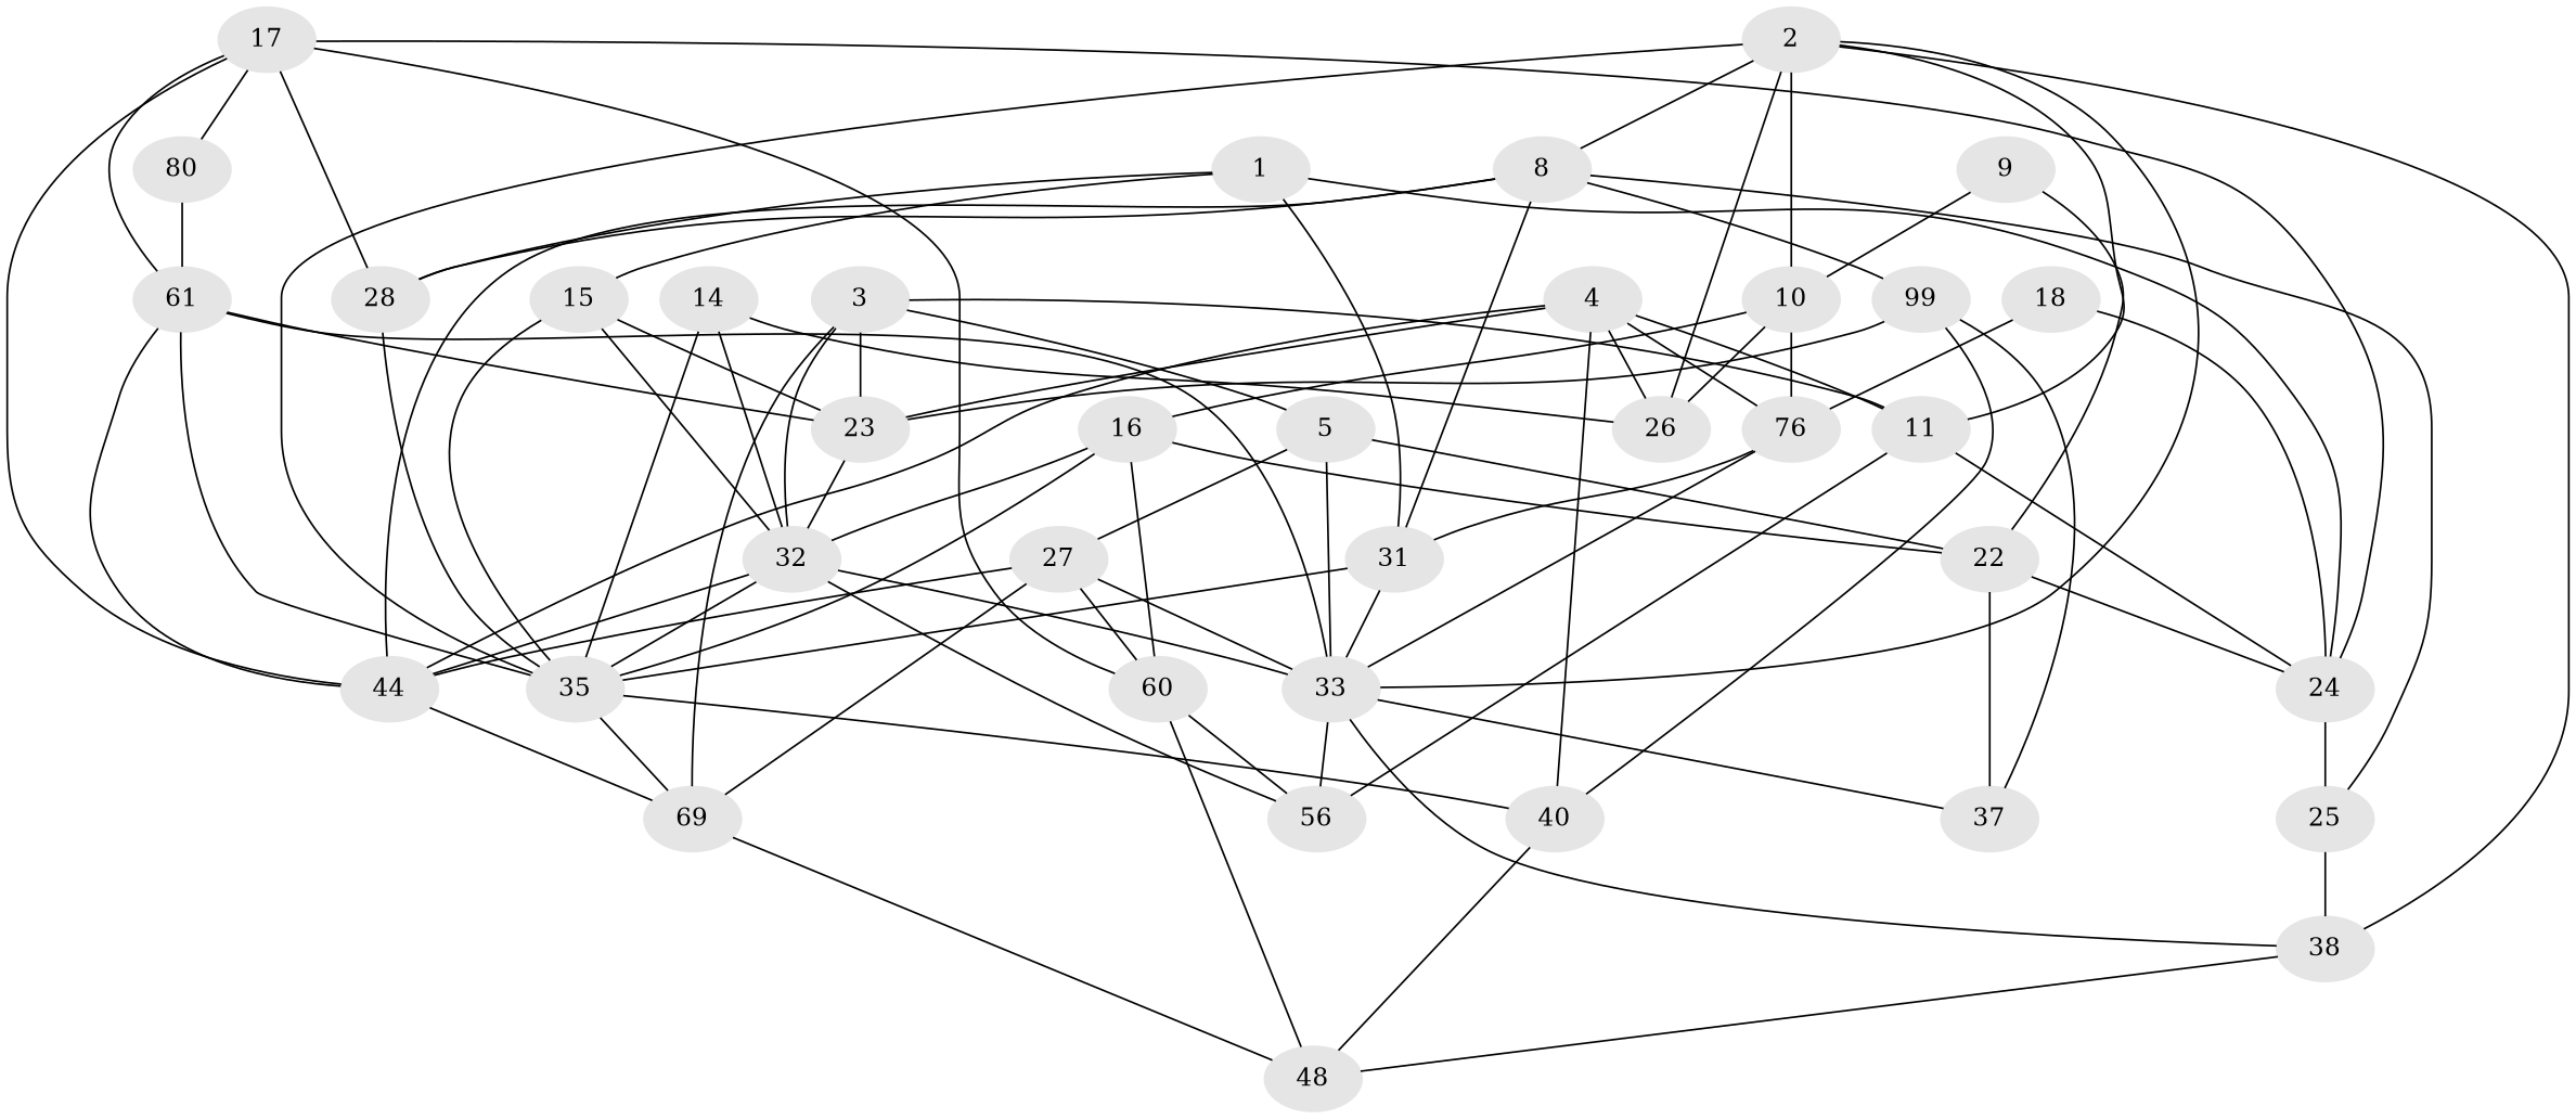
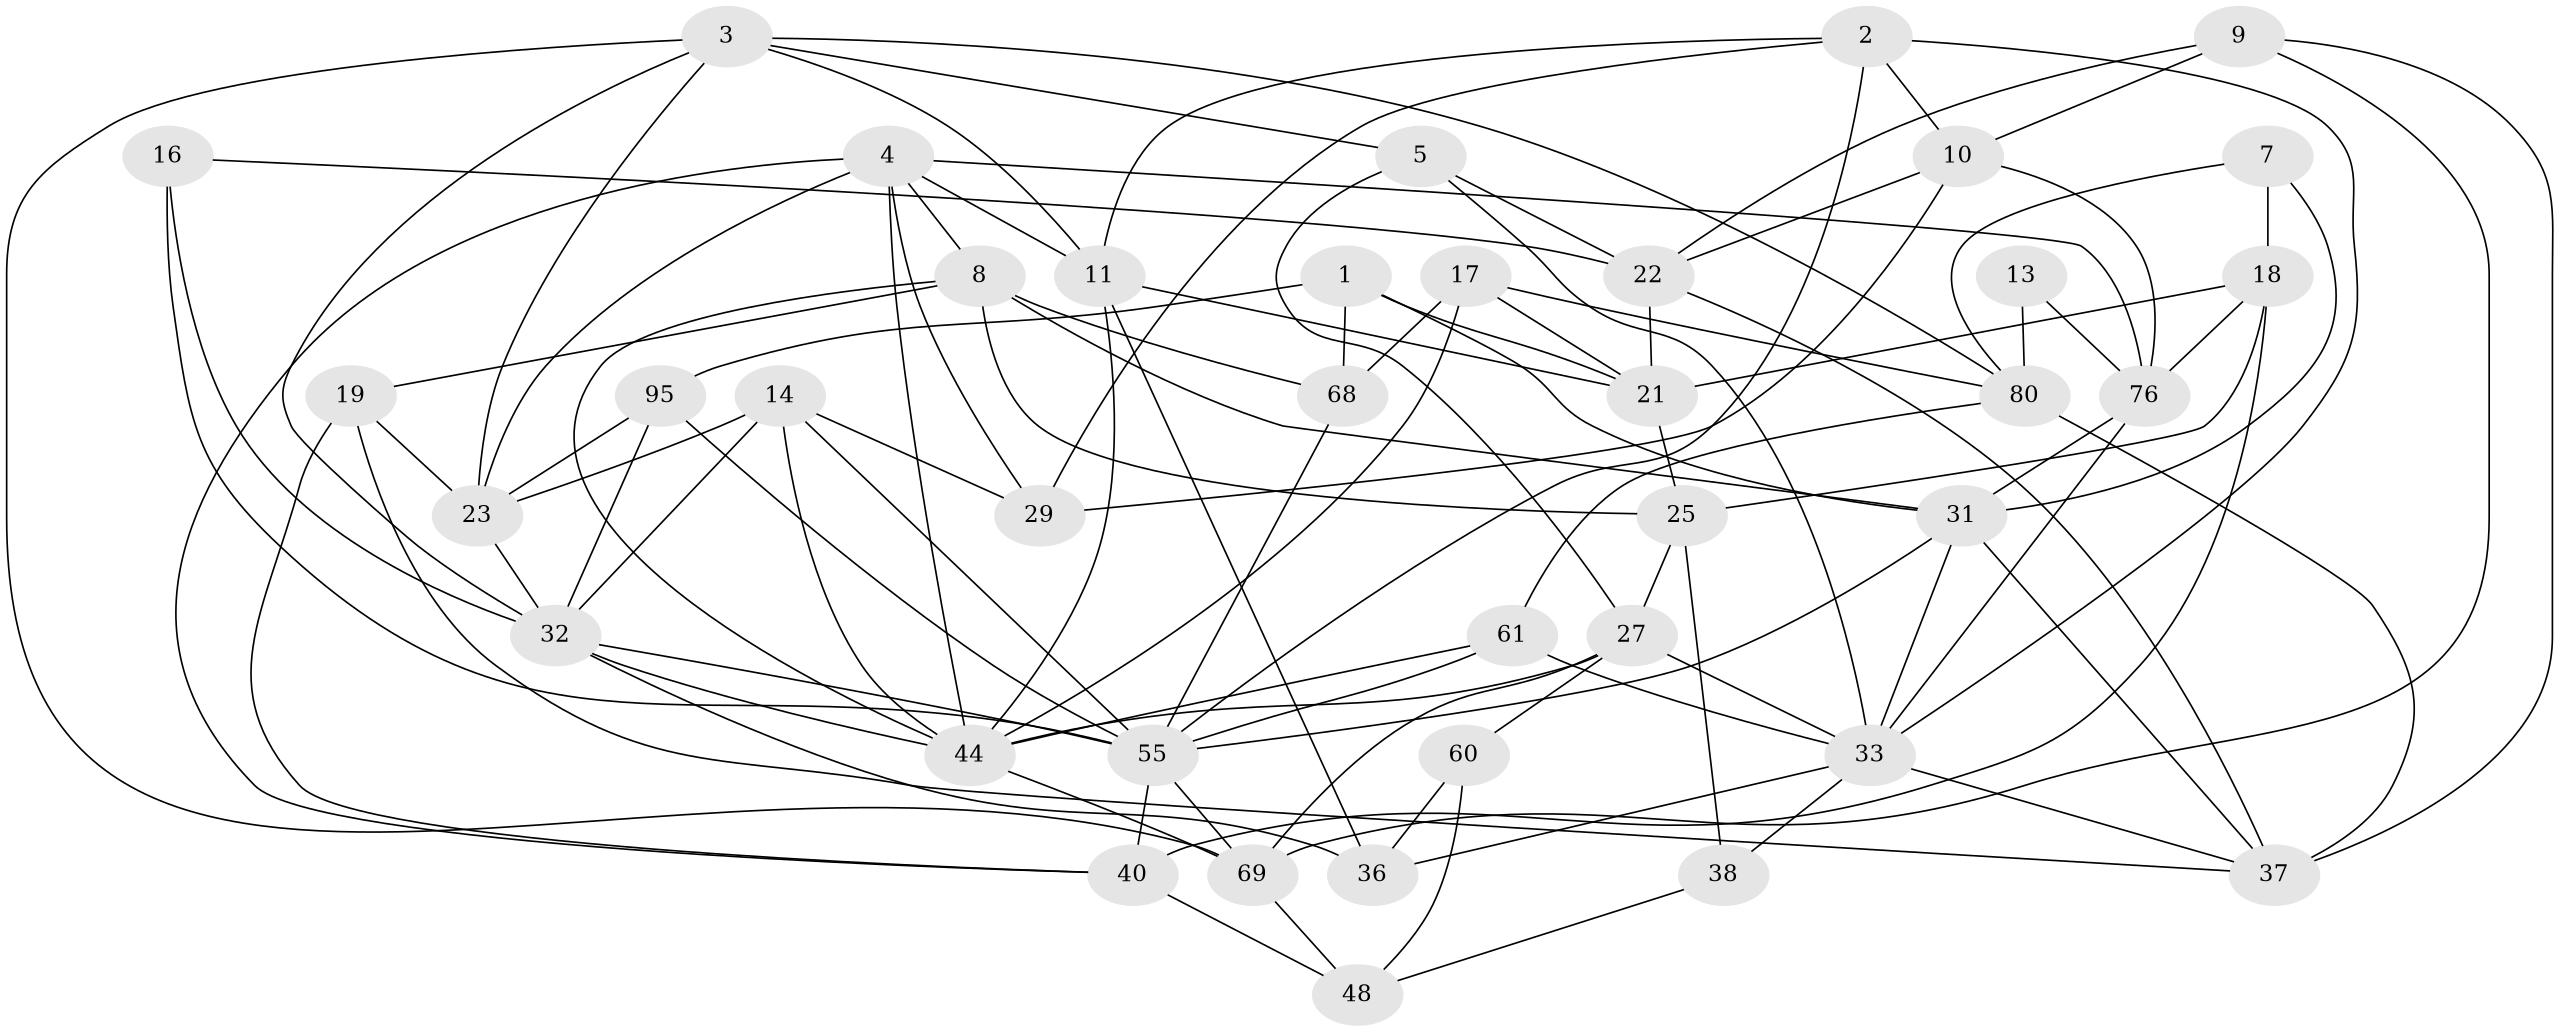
  graph {
    node [color=gray90 style=filled]
    edge [weight=1.0]
    1
-   15
-   24
-   28
+   15 [label=95]
+   24 [label=21]
+   28 [label=68]
    31
-   35
+   35 [label=55]
    23
    32
    25
    n10 [label=48]
    38
    2
    8
    10
    11
-   29 [label=26]
+   29
    33
    n18 [label=44]
-   19 [label=99]
+   19
    n20 [label=76]
    16
-   36 [label=56]
+   36
    37
    n24 [label=69]
    40
    3
    5
    n28 [label=80]
    22
    27
    n31 [label=61]
    4
    n33 [label=60]
+   7
    18
+   13
    9
    14
    17
    1 -- 15
    1 -- 24
    1 -- 28
    1 -- 31
    15 -- 35
    15 -- 23
    15 -- 32
    24 -- 25
    28 -- 35
    31 -- 35
    31 -- 33
+   31 -- 37
    35 -- n24
    35 -- 40
    23 -- 32
    32 -- 35
-   32 -- 33
    32 -- n18 [weight=2.0]
    32 -- 36
    25 -- 38 [weight=2.0]
+   25 -- 27
    38 -- n10
    2 -- 35
-   2 -- 38
-   2 -- 8
+   4 -- 8
    2 -- 10
    2 -- 11
    2 -- 29
    2 -- 33
    8 -- 28
    8 -- 31
    8 -- 25
    8 -- n18
    8 -- 19
    10 -- 29
    10 -- n20
-   10 -- 16
+   10 -- 22
    11 -- 24
+   11 -- n18
    11 -- 36
    33 -- 38
    33 -- 36
    33 -- 37
    n18 -- n24
    19 -- 23
    19 -- 37
    19 -- 40
    n20 -- 31
    n20 -- 33
    16 -- 35
    16 -- 32
    16 -- 22
-   16 -- n33 [weight=2.0]
    n24 -- n10
    40 -- n10
    3 -- 23
    3 -- 32
    3 -- 11
    3 -- n24
    3 -- 5
+   3 -- n28
    5 -- 33
    5 -- 22
    5 -- 27
+   n28 -- 37
    n28 -- n31
    22 -- 24
    22 -- 37
    27 -- 33
    27 -- n18
    27 -- n24
    27 -- n33
    n31 -- 35
-   n31 -- 23
+   14 -- 23
    n31 -- 33
    n31 -- n18
    4 -- 23
    4 -- 11
    4 -- 29
    4 -- n18
    4 -- n20
    4 -- 40
    n33 -- n10
    n33 -- 36
+   7 -- 31
+   7 -- n28
+   7 -- 18
    18 -- 24
+   18 -- 25
    18 -- n20
+   18 -- 40
+   13 -- n20
+   13 -- n28
    9 -- 10
+   9 -- 37
+   9 -- n24
    9 -- 22
    14 -- 35
    14 -- 32
    14 -- 29
+   14 -- n18
    17 -- 24
    17 -- 28
    17 -- n18
    17 -- n28
-   17 -- n31
-   17 -- n33
  }
